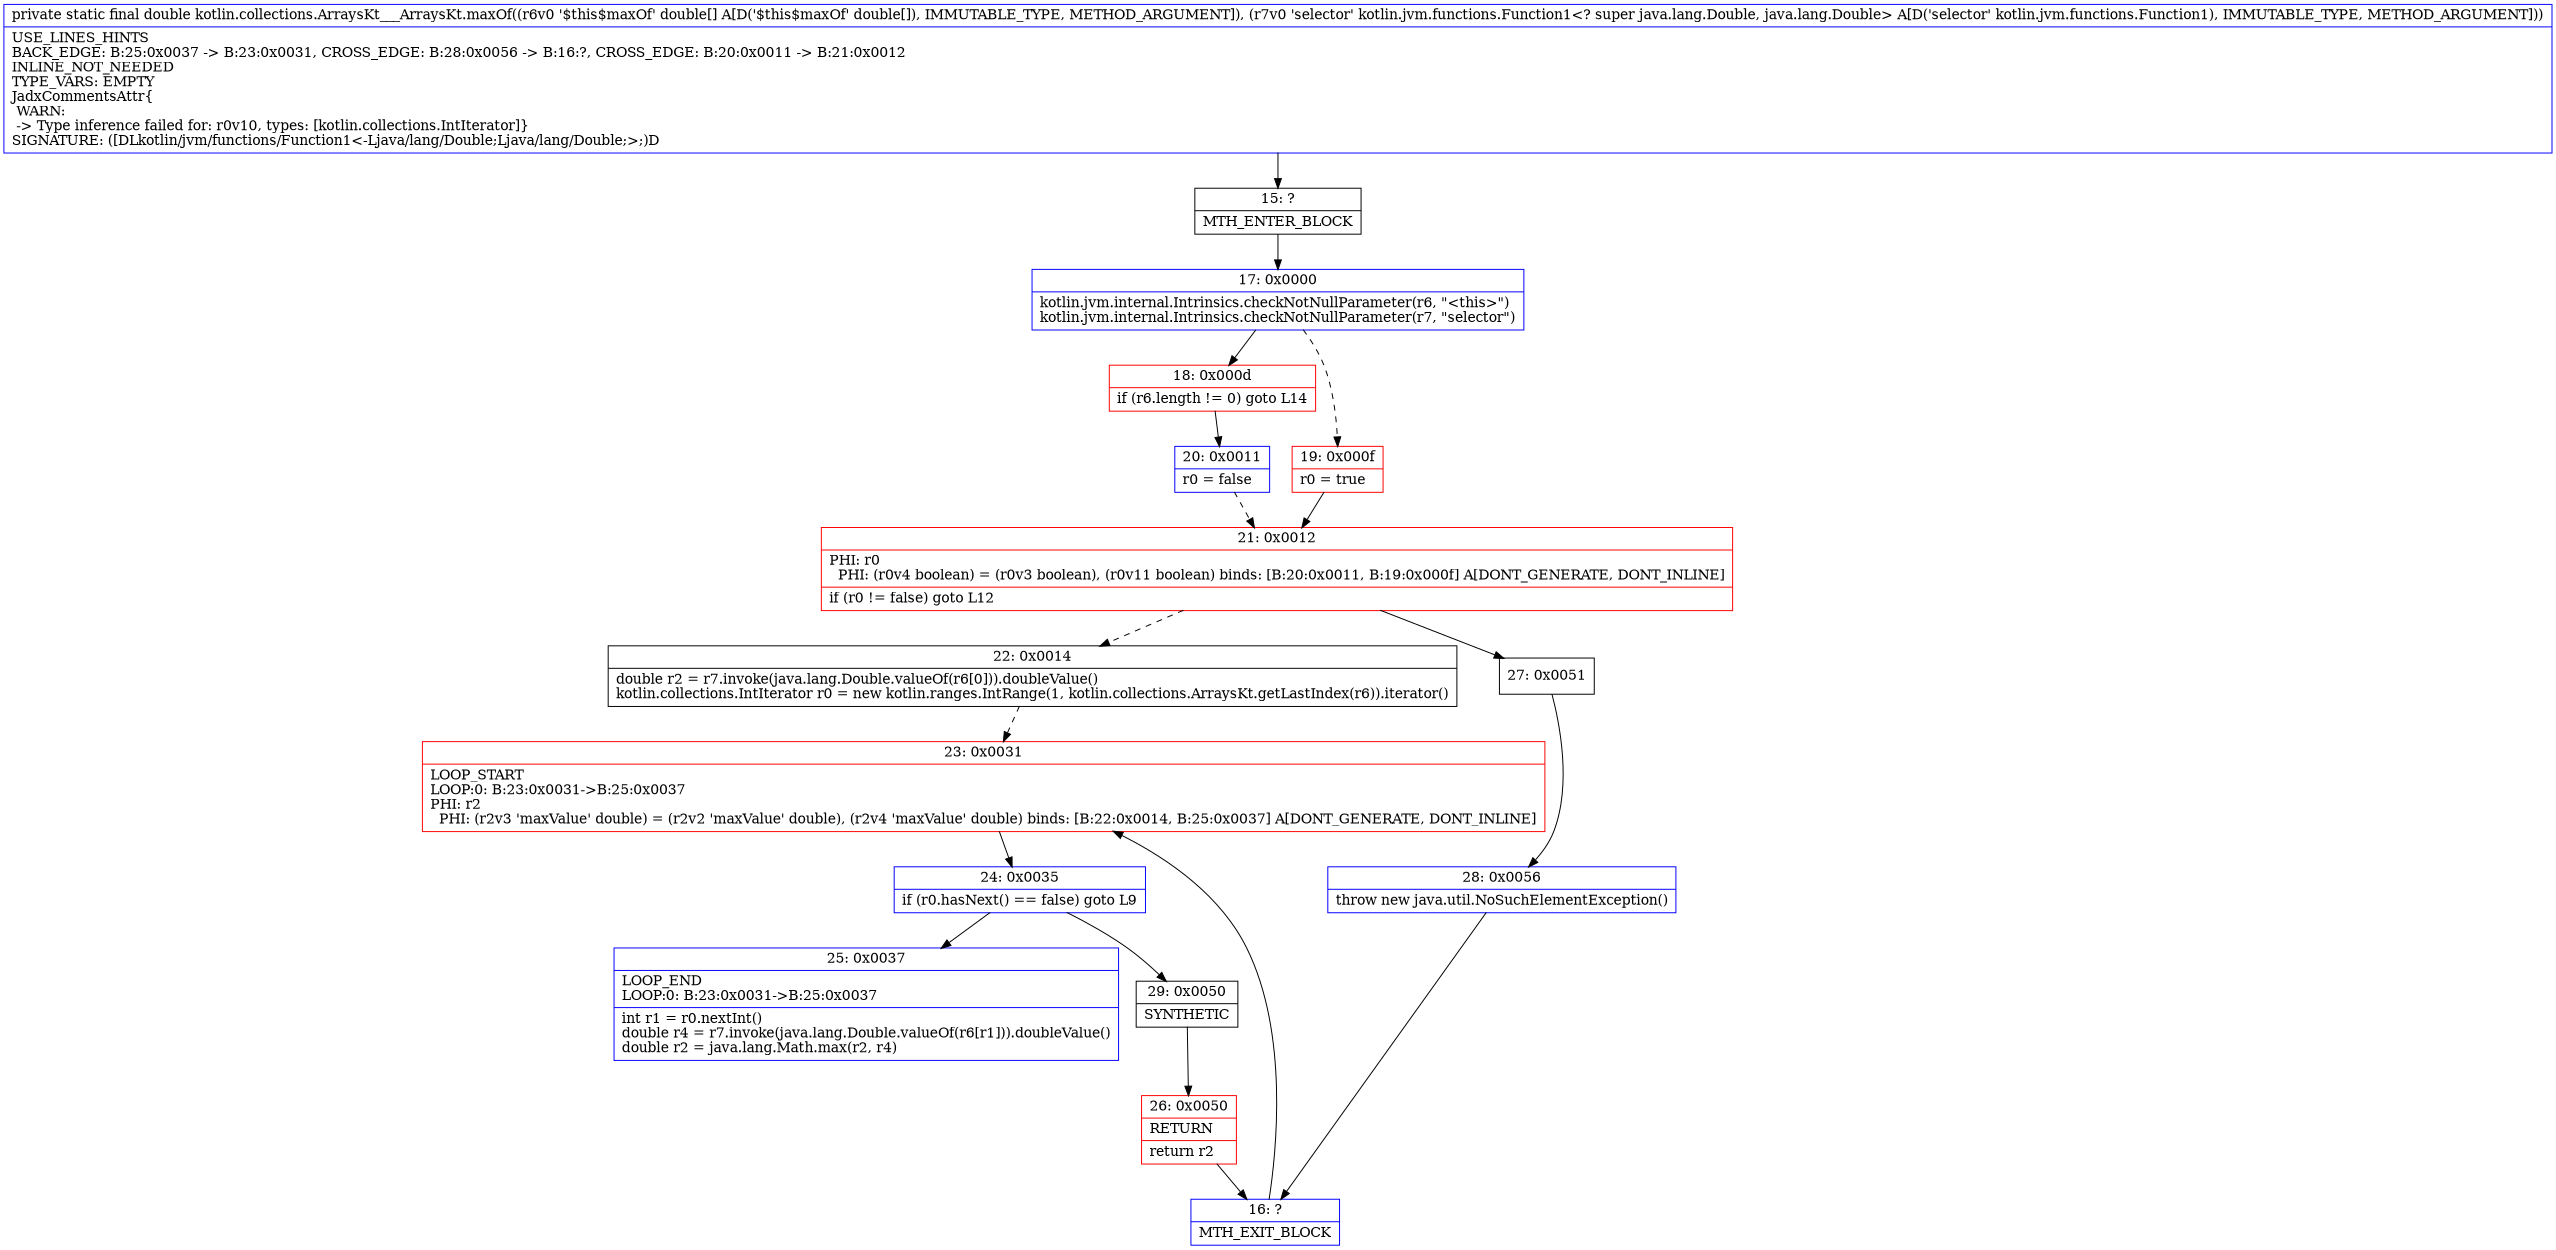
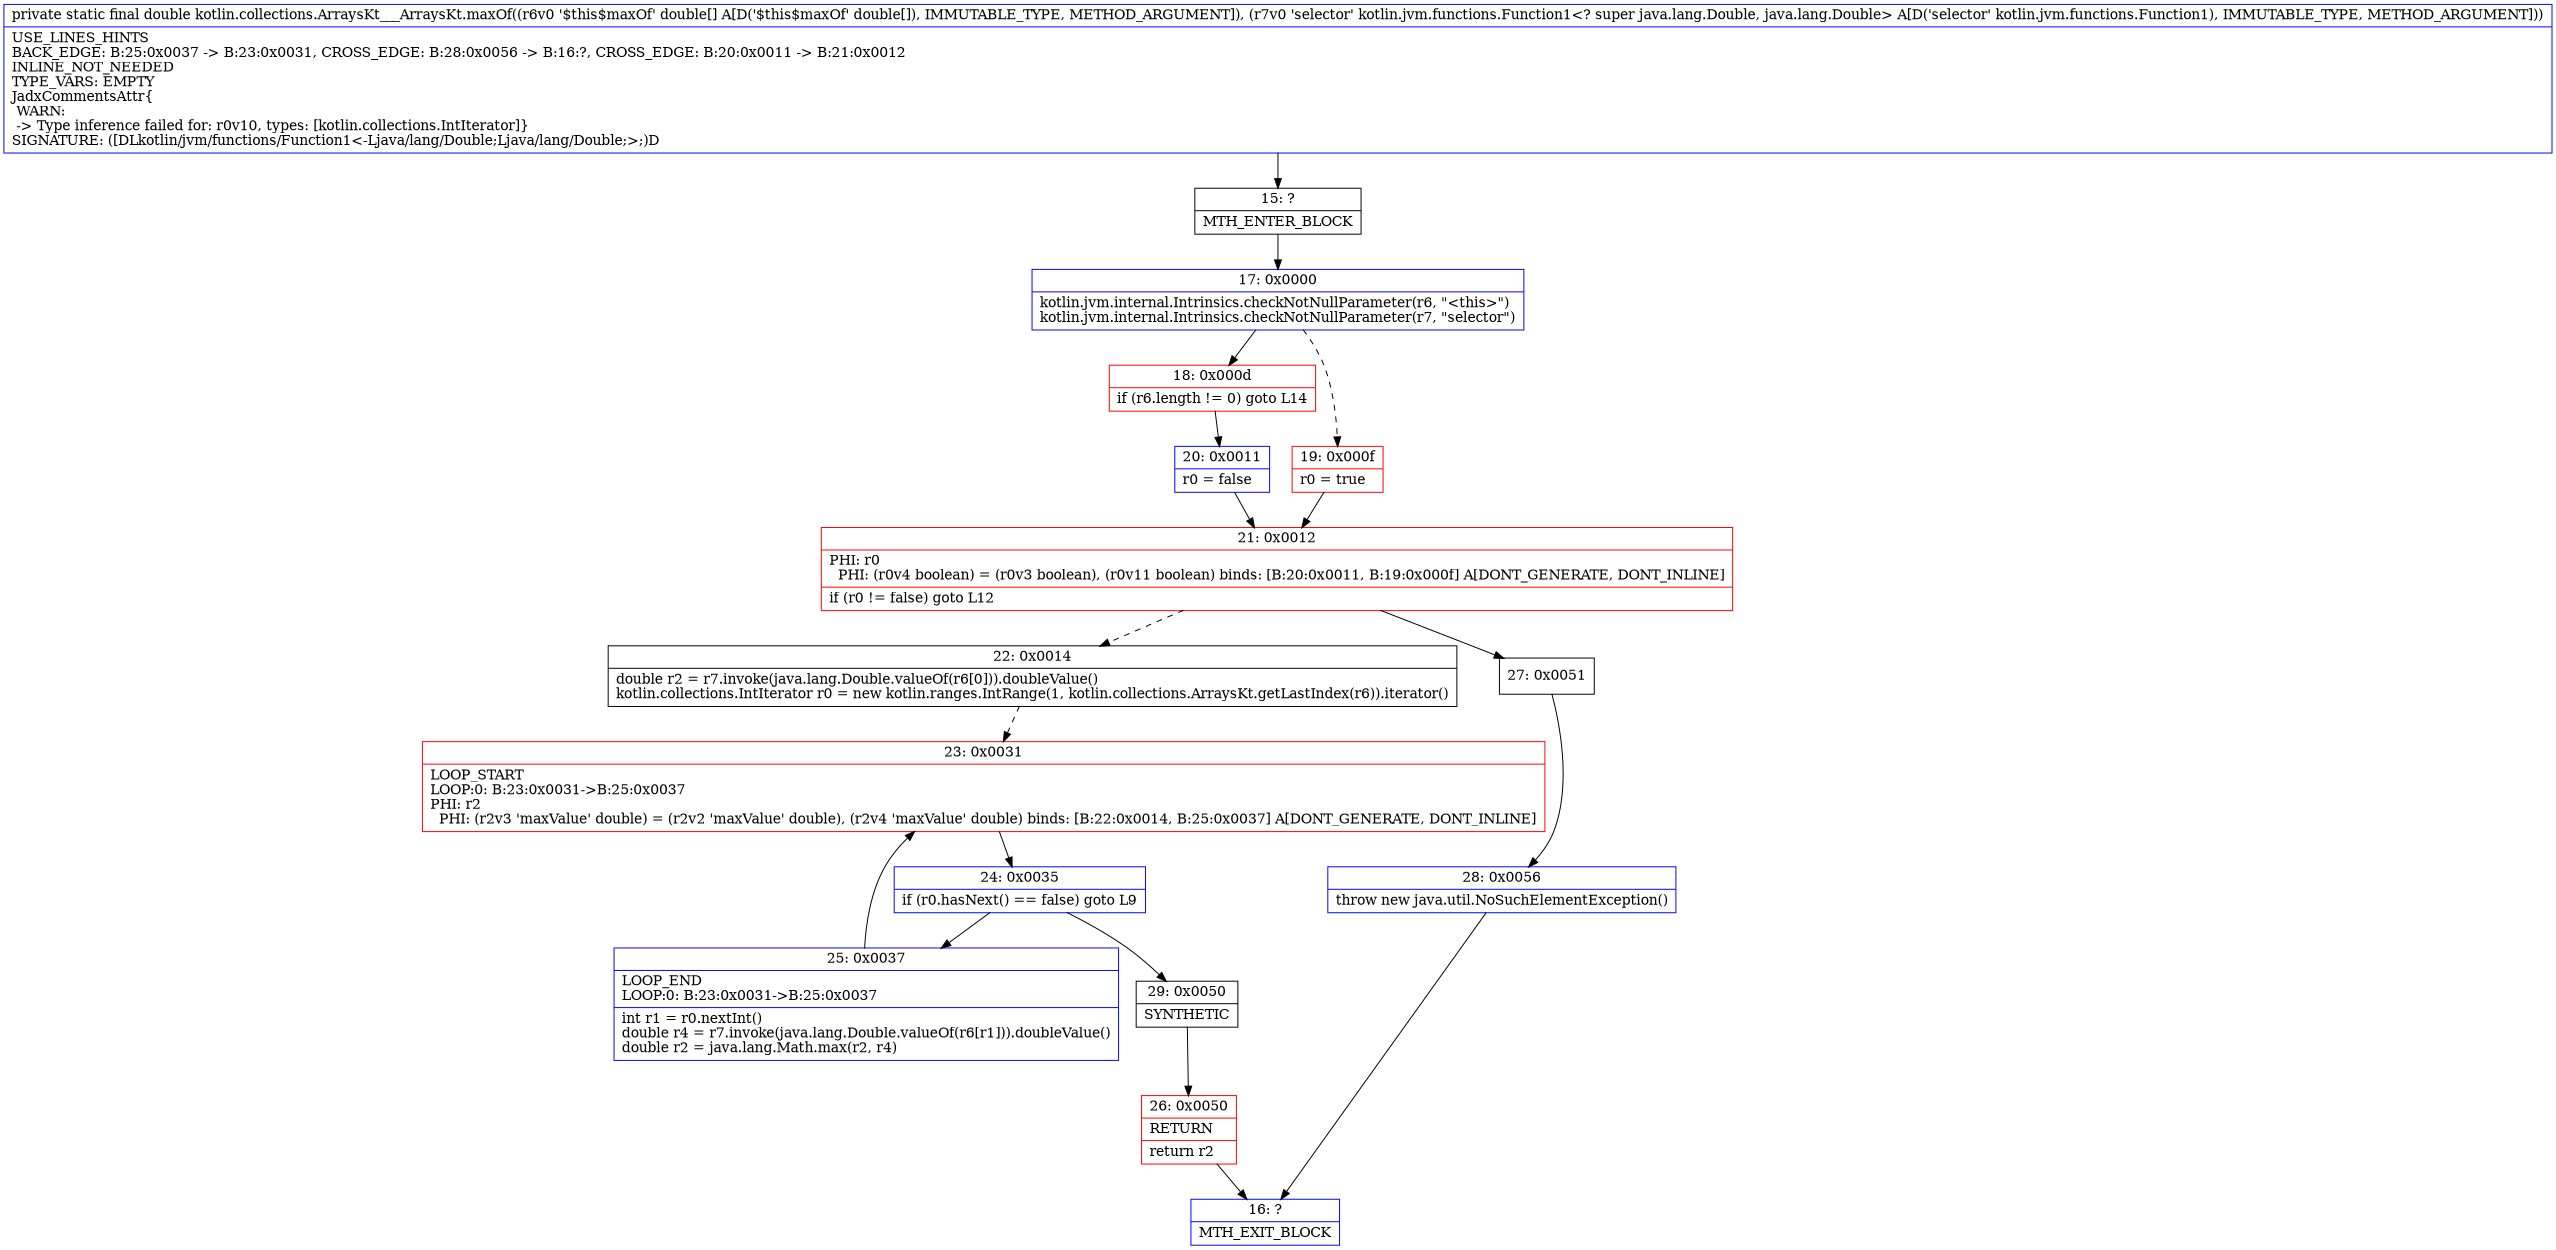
  digraph {
    node [color=blue shape=record]
    n1 [color=black label="{15\:\ ?|MTH_ENTER_BLOCK\l}"]
    n2 [label="{17\:\ 0x0000|kotlin.jvm.internal.Intrinsics.checkNotNullParameter(r6, \"\<this\>\")\lkotlin.jvm.internal.Intrinsics.checkNotNullParameter(r7, \"selector\")\l}"]
    n3 [color=red label="{18\:\ 0x000d|if (r6.length != 0) goto L14\l}"]
    n4 [color=red label="{19\:\ 0x000f|r0 = true\l}"]
    n5 [label="{20\:\ 0x0011|r0 = false\l}"]
    n6 [color=red label="{21\:\ 0x0012|PHI: r0 \l  PHI: (r0v4 boolean) = (r0v3 boolean), (r0v11 boolean) binds: [B:20:0x0011, B:19:0x000f] A[DONT_GENERATE, DONT_INLINE]\l|if (r0 != false) goto L12\l}"]
    n7 [color=black label="{22\:\ 0x0014|double r2 = r7.invoke(java.lang.Double.valueOf(r6[0])).doubleValue()\lkotlin.collections.IntIterator r0 = new kotlin.ranges.IntRange(1, kotlin.collections.ArraysKt.getLastIndex(r6)).iterator()\l}"]
    n8 [color=black label="{27\:\ 0x0051}"]
    n9 [color=red label="{23\:\ 0x0031|LOOP_START\lLOOP:0: B:23:0x0031\-\>B:25:0x0037\lPHI: r2 \l  PHI: (r2v3 'maxValue' double) = (r2v2 'maxValue' double), (r2v4 'maxValue' double) binds: [B:22:0x0014, B:25:0x0037] A[DONT_GENERATE, DONT_INLINE]\l}"]
    n10 [label="{28\:\ 0x0056|throw new java.util.NoSuchElementException()\l}"]
    n11 [label="{24\:\ 0x0035|if (r0.hasNext() == false) goto L9\l}"]
    n12 [label="{25\:\ 0x0037|LOOP_END\lLOOP:0: B:23:0x0031\-\>B:25:0x0037\l|int r1 = r0.nextInt()\ldouble r4 = r7.invoke(java.lang.Double.valueOf(r6[r1])).doubleValue()\ldouble r2 = java.lang.Math.max(r2, r4)\l}"]
    n13 [color=black label="{29\:\ 0x0050|SYNTHETIC\l}"]
    n14 [color=red label="{26\:\ 0x0050|RETURN\l|return r2\l}"]
    n15 [label="{16\:\ ?|MTH_EXIT_BLOCK\l}"]
    n16 [label="{private static final double kotlin.collections.ArraysKt___ArraysKt.maxOf((r6v0 '$this$maxOf' double[] A[D('$this$maxOf' double[]), IMMUTABLE_TYPE, METHOD_ARGUMENT]), (r7v0 'selector' kotlin.jvm.functions.Function1\<? super java.lang.Double, java.lang.Double\> A[D('selector' kotlin.jvm.functions.Function1), IMMUTABLE_TYPE, METHOD_ARGUMENT]))  | USE_LINES_HINTS\lBACK_EDGE: B:25:0x0037 \-\> B:23:0x0031, CROSS_EDGE: B:28:0x0056 \-\> B:16:?, CROSS_EDGE: B:20:0x0011 \-\> B:21:0x0012\lINLINE_NOT_NEEDED\lTYPE_VARS: EMPTY\lJadxCommentsAttr\{\l WARN: \l \-\> Type inference failed for: r0v10, types: [kotlin.collections.IntIterator]\}\lSIGNATURE: ([DLkotlin\/jvm\/functions\/Function1\<\-Ljava\/lang\/Double;Ljava\/lang\/Double;\>;)D\l}"]
    n1 -> n2
    n2 -> n3
    n2 -> n4 [style=dashed]
    n3 -> n5
    n4 -> n6
-   n5 -> n6 [style=dashed]
+   n5 -> n6
    n6 -> n7 [style=dashed]
    n6 -> n8
    n7 -> n9 [style=dashed]
    n8 -> n10
    n9 -> n11
    n10 -> n15
    n11 -> n12 [style=solid]
    n11 -> n13
-   n15 -> n9
+   n12 -> n9
    n13 -> n14
    n14 -> n15
    n16 -> n1
  }
